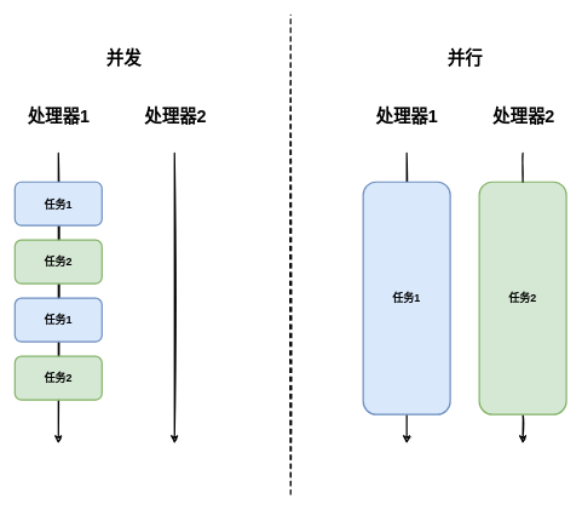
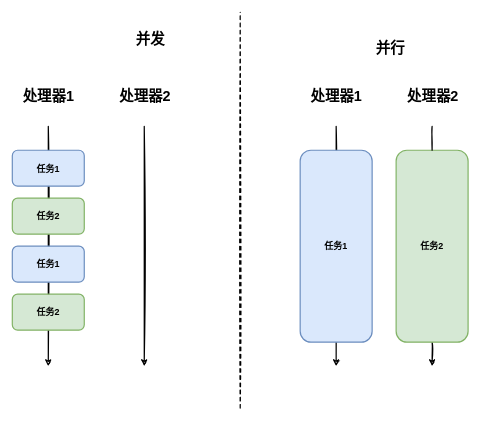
  <mxCell id="0" />
  <mxCell id="1" parent="0" />
  <mxCell id="2" value="" style="endArrow=classic;html=1;rounded=0;fontSize=15;strokeWidth=2;sketch=1;" edge="1" parent="1"><mxGeometry width="50" height="50" relative="1" as="geometry"><mxPoint x="560" y="210" as="sourcePoint" /><mxPoint x="560" y="610" as="targetPoint" /></mxGeometry></mxCell>
  <mxCell id="3" value="" style="endArrow=classic;html=1;rounded=0;fontSize=15;strokeWidth=2;sketch=1;" edge="1" parent="1"><mxGeometry width="50" height="50" relative="1" as="geometry"><mxPoint x="80" y="210" as="sourcePoint" /><mxPoint x="80" y="610" as="targetPoint" /></mxGeometry></mxCell>
  <mxCell id="4" value="任务1" style="rounded=1;whiteSpace=wrap;html=1;strokeWidth=2;fillWeight=4;hachureGap=8;hachureAngle=45;fillColor=#dae8fc;sketch=0;fontStyle=1;fontSize=15;strokeColor=#6c8ebf;" vertex="1" parent="1"><mxGeometry x="20" y="250" width="120" height="60" as="geometry" /></mxCell>
  <mxCell id="5" value="任务2" style="rounded=1;whiteSpace=wrap;html=1;strokeWidth=2;fillWeight=4;hachureGap=8;hachureAngle=45;fillColor=#d5e8d4;sketch=0;strokeColor=#82b366;fontStyle=1;fontSize=15;" vertex="1" parent="1"><mxGeometry x="20" y="330" width="120" height="60" as="geometry" /></mxCell>
  <mxCell id="6" value="任务1" style="rounded=1;whiteSpace=wrap;html=1;strokeWidth=2;fillWeight=4;hachureGap=8;hachureAngle=45;fillColor=#dae8fc;sketch=0;fontStyle=1;fontSize=15;strokeColor=#6c8ebf;" vertex="1" parent="1"><mxGeometry x="20" y="410" width="120" height="60" as="geometry" /></mxCell>
  <mxCell id="7" value="任务2" style="rounded=1;whiteSpace=wrap;html=1;strokeWidth=2;fillWeight=4;hachureGap=8;hachureAngle=45;fillColor=#d5e8d4;sketch=0;strokeColor=#82b366;fontStyle=1;fontSize=15;" vertex="1" parent="1"><mxGeometry x="20" y="490" width="120" height="60" as="geometry" /></mxCell>
  <mxCell id="8" value="任务1" style="rounded=1;whiteSpace=wrap;html=1;strokeWidth=2;fillWeight=4;hachureGap=8;hachureAngle=45;fillColor=#dae8fc;sketch=0;fontStyle=1;fontSize=15;strokeColor=#6c8ebf;" vertex="1" parent="1"><mxGeometry x="500" y="250" width="120" height="320" as="geometry" /></mxCell>
  <mxCell id="9" value="" style="endArrow=classic;html=1;rounded=0;fontSize=15;strokeWidth=2;sketch=1;" edge="1" parent="1"><mxGeometry width="50" height="50" relative="1" as="geometry"><mxPoint x="240" y="210" as="sourcePoint" /><mxPoint x="240" y="610" as="targetPoint" /></mxGeometry></mxCell>
  <mxCell id="10" value="" style="endArrow=classic;html=1;rounded=0;fontSize=15;strokeWidth=2;sketch=1;startArrow=none;" edge="1" parent="1" source="11"><mxGeometry width="50" height="50" relative="1" as="geometry"><mxPoint x="720" y="210" as="sourcePoint" /><mxPoint x="720" y="610" as="targetPoint" /></mxGeometry></mxCell>
  <mxCell id="11" value="任务2" style="rounded=1;whiteSpace=wrap;html=1;strokeWidth=2;fillWeight=4;hachureGap=8;hachureAngle=45;fillColor=#d5e8d4;sketch=0;strokeColor=#82b366;fontStyle=1;fontSize=15;" vertex="1" parent="1"><mxGeometry x="660" y="250" width="120" height="320" as="geometry" /></mxCell>
  <mxCell id="12" value="" style="endArrow=none;html=1;rounded=0;fontSize=15;strokeWidth=2;sketch=1;" edge="1" parent="1" target="11"><mxGeometry width="50" height="50" relative="1" as="geometry"><mxPoint x="720" y="210" as="sourcePoint" /><mxPoint x="720" y="610" as="targetPoint" /></mxGeometry></mxCell>
  <mxCell id="13" value="" style="endArrow=none;dashed=1;html=1;rounded=0;sketch=1;strokeWidth=2;fontSize=15;" edge="1" parent="1"><mxGeometry width="50" height="50" relative="1" as="geometry"><mxPoint y="680" as="sourcePoint" x="400" /><mxPoint y="20" as="targetPoint" x="400" /></mxGeometry></mxCell>
  <mxCell id="14" value="处理器1" style="text;strokeColor=none;fillColor=none;html=1;fontSize=24;fontStyle=1;verticalAlign=middle;align=center;sketch=0;" vertex="1" parent="1"><mxGeometry x="30" y="140" width="100" height="40" as="geometry" /></mxCell>
  <mxCell id="15" value="处理器2" style="text;strokeColor=none;fillColor=none;html=1;fontSize=24;fontStyle=1;verticalAlign=middle;align=center;sketch=0;" vertex="1" parent="1"><mxGeometry x="191" y="140" width="100" height="40" as="geometry" /></mxCell>
  <mxCell id="16" value="处理器1" style="text;strokeColor=none;fillColor=none;html=1;fontSize=24;fontStyle=1;verticalAlign=middle;align=center;sketch=0;" vertex="1" parent="1"><mxGeometry x="510" y="140" width="100" height="40" as="geometry" /></mxCell>
  <mxCell id="17" value="处理器2" style="text;strokeColor=none;fillColor=none;html=1;fontSize=24;fontStyle=1;verticalAlign=middle;align=center;sketch=0;" vertex="1" parent="1"><mxGeometry x="671" y="140" width="100" height="40" as="geometry" /></mxCell>
- <mxCell id="18" value="并发" style="text;strokeColor=none;fillColor=none;html=1;fontSize=24;fontStyle=1;verticalAlign=middle;align=center;sketch=0;" vertex="1" parent="1"><mxGeometry x="120" y="60" width="100" height="40" as="geometry" /></mxCell>
- <mxCell id="19" value="并行" style="text;strokeColor=none;fillColor=none;html=1;fontSize=24;fontStyle=1;verticalAlign=middle;align=center;sketch=0;" vertex="1" parent="1"><mxGeometry x="590" y="60" width="100" height="40" as="geometry" /></mxCell>
+ <mxCell id="18" value="并发" style="text;strokeColor=none;fillColor=none;html=1;fontSize=24;fontStyle=1;verticalAlign=middle;align=center;sketch=0;" vertex="1" parent="1"><mxGeometry x="200" y="45" width="100" height="40" as="geometry" /></mxCell>
+ <mxCell id="19" value="并行" style="text;strokeColor=none;fillColor=none;html=1;fontSize=24;fontStyle=1;verticalAlign=middle;align=center;sketch=0;" vertex="1" parent="1"><mxGeometry x="600" y="60" width="100" height="40" as="geometry" /></mxCell>
